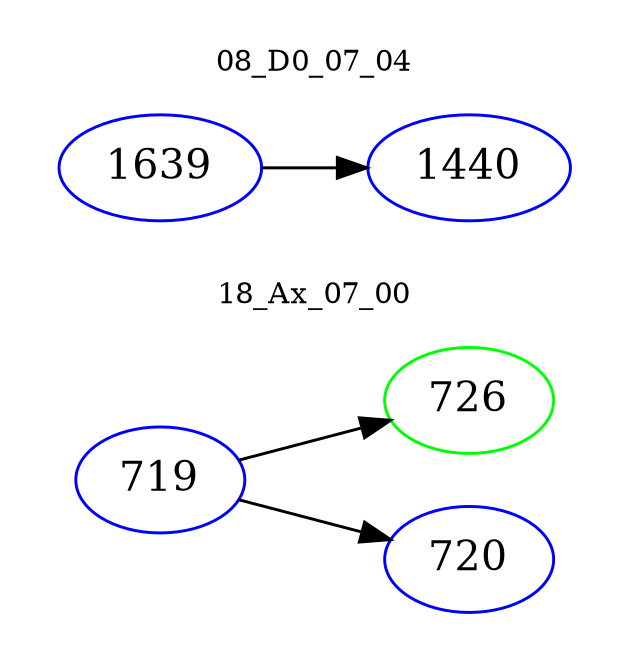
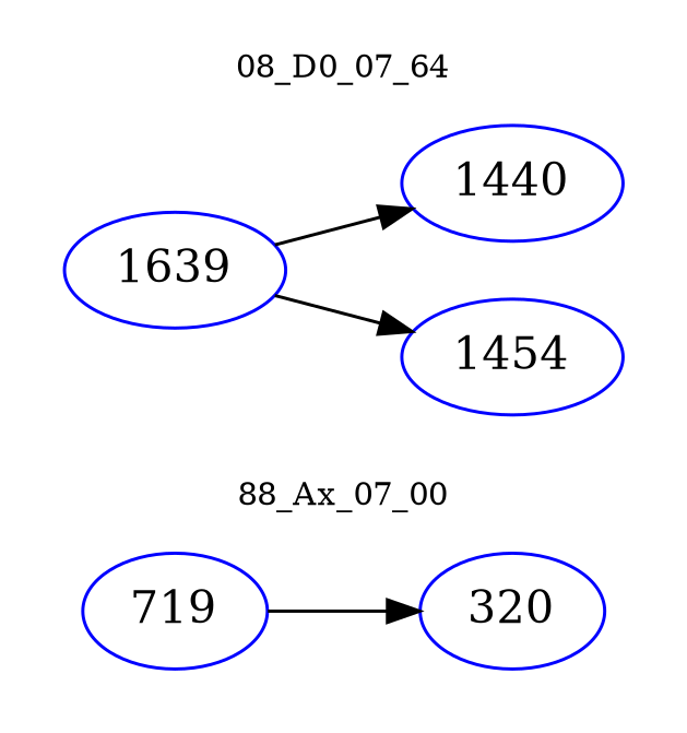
  digraph {
    rankdir=LR
    node [color=blue]
    edge [color=black]
    n1 [label=719]
-   n2 [label=720]
-   n3 [color=green label=726]
+   n2 [label=320]
    n4 [label=1639]
+   n5 [label=1454]
    n6 [label=1440]
    subgraph cluster_1 {
      color=white
      fontsize=10
-     label="18_Ax_07_00"
+     label="88_Ax_07_00"
      n1
      n2
-     n3
    }
    subgraph cluster_2 {
      color=white
      fontsize=10
-     label="08_D0_07_04"
+     label="08_D0_07_64"
      n4
+     n5
      n6
    }
    n1 -> n2
-   n1 -> n3
+   n4 -> n5
    n4 -> n6
  }
